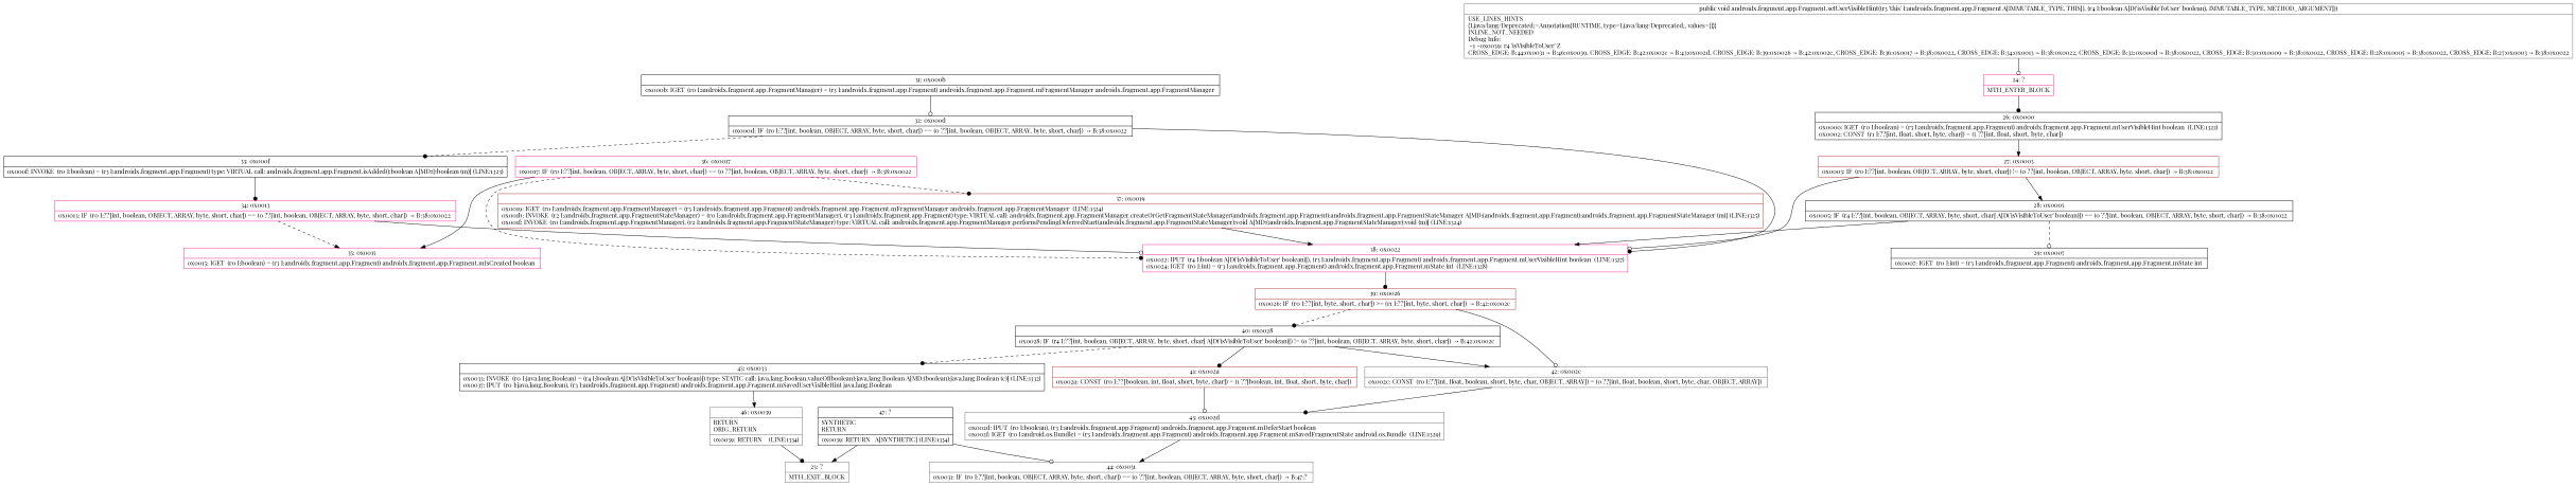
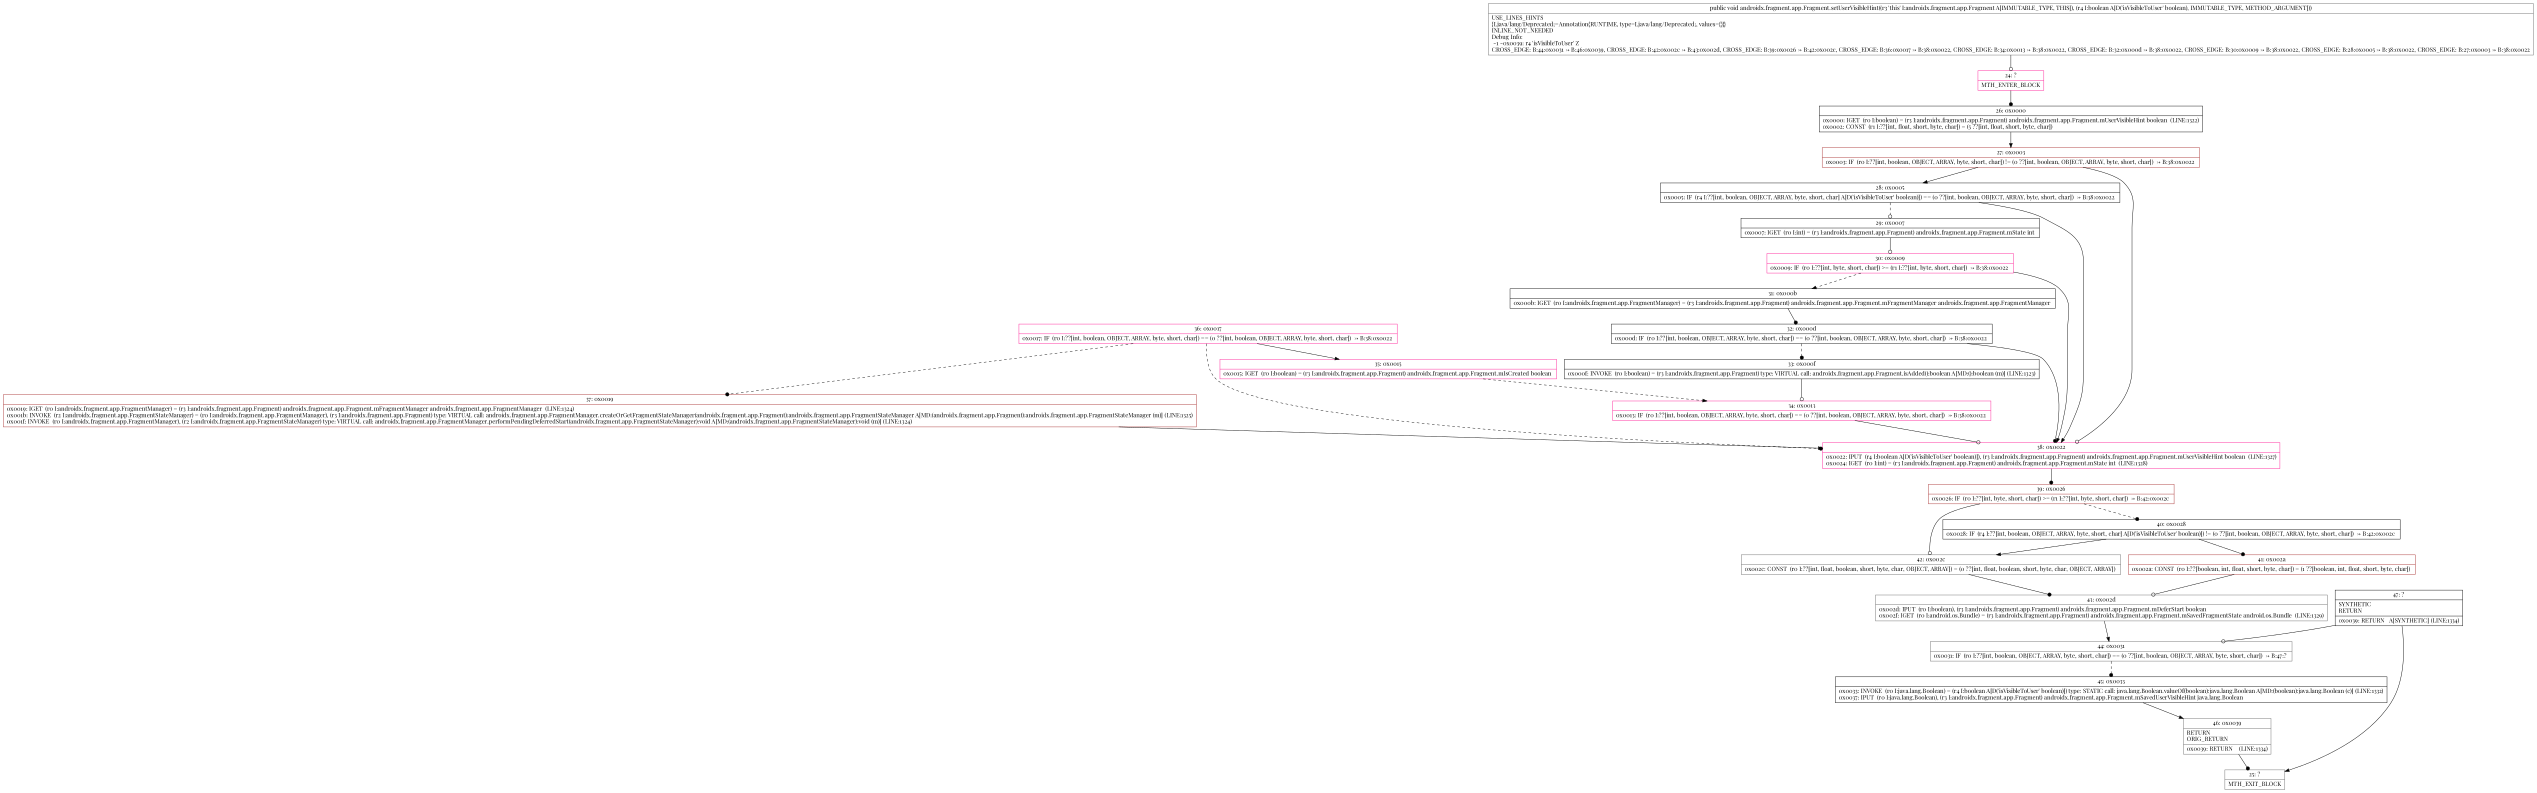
  digraph {
    fontname="Playfair Display"
    node [color=black fontname="Playfair Display" shape=record]
    edge [arrowhead=dot fontname="Playfair Display"]
    n1 [color=deeppink label="{24\:\ ?|MTH_ENTER_BLOCK\l}"]
    n2 [label="{26\:\ 0x0000|0x0000: IGET  (r0 I:boolean) = (r3 I:androidx.fragment.app.Fragment) androidx.fragment.app.Fragment.mUserVisibleHint boolean  (LINE:1322)\l0x0002: CONST  (r1 I:??[int, float, short, byte, char]) = (5 ??[int, float, short, byte, char]) \l}"]
    n3 [color=brown label="{27\:\ 0x0003|0x0003: IF  (r0 I:??[int, boolean, OBJECT, ARRAY, byte, short, char]) != (0 ??[int, boolean, OBJECT, ARRAY, byte, short, char])  \-\> B:38:0x0022 \l}"]
    n4 [label="{28\:\ 0x0005|0x0005: IF  (r4 I:??[int, boolean, OBJECT, ARRAY, byte, short, char] A[D('isVisibleToUser' boolean)]) == (0 ??[int, boolean, OBJECT, ARRAY, byte, short, char])  \-\> B:38:0x0022 \l}"]
    n5 [color=deeppink label="{38\:\ 0x0022|0x0022: IPUT  (r4 I:boolean A[D('isVisibleToUser' boolean)]), (r3 I:androidx.fragment.app.Fragment) androidx.fragment.app.Fragment.mUserVisibleHint boolean  (LINE:1327)\l0x0024: IGET  (r0 I:int) = (r3 I:androidx.fragment.app.Fragment) androidx.fragment.app.Fragment.mState int  (LINE:1328)\l}"]
    n6 [label="{29\:\ 0x0007|0x0007: IGET  (r0 I:int) = (r3 I:androidx.fragment.app.Fragment) androidx.fragment.app.Fragment.mState int \l}"]
    n7 [color=brown label="{39\:\ 0x0026|0x0026: IF  (r0 I:??[int, byte, short, char]) \>= (r1 I:??[int, byte, short, char])  \-\> B:42:0x002c \l}"]
+   n8 [color=deeppink label="{30\:\ 0x0009|0x0009: IF  (r0 I:??[int, byte, short, char]) \>= (r1 I:??[int, byte, short, char])  \-\> B:38:0x0022 \l}"]
    n9 [label="{31\:\ 0x000b|0x000b: IGET  (r0 I:androidx.fragment.app.FragmentManager) = (r3 I:androidx.fragment.app.Fragment) androidx.fragment.app.Fragment.mFragmentManager androidx.fragment.app.FragmentManager \l}"]
    n10 [label="{32\:\ 0x000d|0x000d: IF  (r0 I:??[int, boolean, OBJECT, ARRAY, byte, short, char]) == (0 ??[int, boolean, OBJECT, ARRAY, byte, short, char])  \-\> B:38:0x0022 \l}"]
    n11 [label="{33\:\ 0x000f|0x000f: INVOKE  (r0 I:boolean) = (r3 I:androidx.fragment.app.Fragment) type: VIRTUAL call: androidx.fragment.app.Fragment.isAdded():boolean A[MD:():boolean (m)] (LINE:1323)\l}"]
    n12 [color=deeppink label="{34\:\ 0x0013|0x0013: IF  (r0 I:??[int, boolean, OBJECT, ARRAY, byte, short, char]) == (0 ??[int, boolean, OBJECT, ARRAY, byte, short, char])  \-\> B:38:0x0022 \l}"]
    n13 [color=deeppink label="{35\:\ 0x0015|0x0015: IGET  (r0 I:boolean) = (r3 I:androidx.fragment.app.Fragment) androidx.fragment.app.Fragment.mIsCreated boolean \l}"]
    n14 [color=deeppink label="{36\:\ 0x0017|0x0017: IF  (r0 I:??[int, boolean, OBJECT, ARRAY, byte, short, char]) == (0 ??[int, boolean, OBJECT, ARRAY, byte, short, char])  \-\> B:38:0x0022 \l}"]
    n15 [color=brown label="{37\:\ 0x0019|0x0019: IGET  (r0 I:androidx.fragment.app.FragmentManager) = (r3 I:androidx.fragment.app.Fragment) androidx.fragment.app.Fragment.mFragmentManager androidx.fragment.app.FragmentManager  (LINE:1324)\l0x001b: INVOKE  (r2 I:androidx.fragment.app.FragmentStateManager) = (r0 I:androidx.fragment.app.FragmentManager), (r3 I:androidx.fragment.app.Fragment) type: VIRTUAL call: androidx.fragment.app.FragmentManager.createOrGetFragmentStateManager(androidx.fragment.app.Fragment):androidx.fragment.app.FragmentStateManager A[MD:(androidx.fragment.app.Fragment):androidx.fragment.app.FragmentStateManager (m)] (LINE:1325)\l0x001f: INVOKE  (r0 I:androidx.fragment.app.FragmentManager), (r2 I:androidx.fragment.app.FragmentStateManager) type: VIRTUAL call: androidx.fragment.app.FragmentManager.performPendingDeferredStart(androidx.fragment.app.FragmentStateManager):void A[MD:(androidx.fragment.app.FragmentStateManager):void (m)] (LINE:1324)\l}"]
    n16 [label="{40\:\ 0x0028|0x0028: IF  (r4 I:??[int, boolean, OBJECT, ARRAY, byte, short, char] A[D('isVisibleToUser' boolean)]) != (0 ??[int, boolean, OBJECT, ARRAY, byte, short, char])  \-\> B:42:0x002c \l}"]
    n17 [color=gray40 label="{42\:\ 0x002c|0x002c: CONST  (r0 I:??[int, float, boolean, short, byte, char, OBJECT, ARRAY]) = (0 ??[int, float, boolean, short, byte, char, OBJECT, ARRAY]) \l}"]
    n18 [color=brown label="{41\:\ 0x002a|0x002a: CONST  (r0 I:??[boolean, int, float, short, byte, char]) = (1 ??[boolean, int, float, short, byte, char]) \l}"]
    n19 [color=gray40 label="{43\:\ 0x002d|0x002d: IPUT  (r0 I:boolean), (r3 I:androidx.fragment.app.Fragment) androidx.fragment.app.Fragment.mDeferStart boolean \l0x002f: IGET  (r0 I:android.os.Bundle) = (r3 I:androidx.fragment.app.Fragment) androidx.fragment.app.Fragment.mSavedFragmentState android.os.Bundle  (LINE:1329)\l}"]
    n20 [color=gray40 label="{44\:\ 0x0031|0x0031: IF  (r0 I:??[int, boolean, OBJECT, ARRAY, byte, short, char]) == (0 ??[int, boolean, OBJECT, ARRAY, byte, short, char])  \-\> B:47:? \l}"]
    n21 [label="{45\:\ 0x0033|0x0033: INVOKE  (r0 I:java.lang.Boolean) = (r4 I:boolean A[D('isVisibleToUser' boolean)]) type: STATIC call: java.lang.Boolean.valueOf(boolean):java.lang.Boolean A[MD:(boolean):java.lang.Boolean (c)] (LINE:1332)\l0x0037: IPUT  (r0 I:java.lang.Boolean), (r3 I:androidx.fragment.app.Fragment) androidx.fragment.app.Fragment.mSavedUserVisibleHint java.lang.Boolean \l}"]
    n22 [color=gray40 label="{46\:\ 0x0039|RETURN\lORIG_RETURN\l|0x0039: RETURN    (LINE:1334)\l}"]
    n23 [label="{47\:\ ?|SYNTHETIC\lRETURN\l|0x0039: RETURN   A[SYNTHETIC] (LINE:1334)\l}"]
    n24 [color=gray40 label="{25\:\ ?|MTH_EXIT_BLOCK\l}"]
    n25 [color=gray40 label="{public void androidx.fragment.app.Fragment.setUserVisibleHint((r3 'this' I:androidx.fragment.app.Fragment A[IMMUTABLE_TYPE, THIS]), (r4 I:boolean A[D('isVisibleToUser' boolean), IMMUTABLE_TYPE, METHOD_ARGUMENT]))  | USE_LINES_HINTS\l\{Ljava\/lang\/Deprecated;=Annotation\{RUNTIME, type=Ljava\/lang\/Deprecated;, values=\{\}\}\}\lINLINE_NOT_NEEDED\lDebug Info:\l  \-1 \-0x0039: r4 'isVisibleToUser' Z\lCROSS_EDGE: B:44:0x0031 \-\> B:46:0x0039, CROSS_EDGE: B:42:0x002c \-\> B:43:0x002d, CROSS_EDGE: B:39:0x0026 \-\> B:42:0x002c, CROSS_EDGE: B:36:0x0017 \-\> B:38:0x0022, CROSS_EDGE: B:34:0x0013 \-\> B:38:0x0022, CROSS_EDGE: B:32:0x000d \-\> B:38:0x0022, CROSS_EDGE: B:30:0x0009 \-\> B:38:0x0022, CROSS_EDGE: B:28:0x0005 \-\> B:38:0x0022, CROSS_EDGE: B:27:0x0003 \-\> B:38:0x0022\l}"]
    n1 -> n2
    n2 -> n3 [arrowhead=normal]
    n3 -> n4 [arrowhead=normal style=solid]
    n3 -> n5 [arrowhead=odot]
    n4 -> n5 [arrowhead=normal]
    n4 -> n6 [arrowhead=odot style=dashed]
    n5 -> n7
+   n6 -> n8 [arrowhead=odot]
    n7 -> n16 [style=dashed]
    n7 -> n17 [arrowhead=odot]
-   n9 -> n10 [arrowhead=odot]
+   n8 -> n5 [arrowhead=normal]
+   n8 -> n9 [arrowhead=normal style=dashed]
+   n9 -> n10
    n10 -> n5
    n10 -> n11 [style=dashed]
-   n11 -> n12
+   n11 -> n12 [arrowhead=odot]
    n12 -> n5 [arrowhead=odot]
-   n12 -> n13 [arrowhead=normal style=dashed]
+   n13 -> n12 [arrowhead=normal style=dashed]
    n14 -> n5 [style=dashed]
    n14 -> n13 [arrowhead=normal]
    n14 -> n15 [style=dashed]
    n15 -> n5 [arrowhead=normal]
    n16 -> n17 [arrowhead=normal]
    n16 -> n18 [style=solid]
    n17 -> n19
    n18 -> n19 [arrowhead=odot]
    n19 -> n20 [arrowhead=normal]
-   n16 -> n21 [style=dashed]
+   n20 -> n21 [style=dashed]
    n21 -> n22 [arrowhead=normal]
    n22 -> n24
    n23 -> n20 [arrowhead=odot]
    n23 -> n24 [arrowhead=normal]
    n25 -> n1 [arrowhead=odot]
  }
